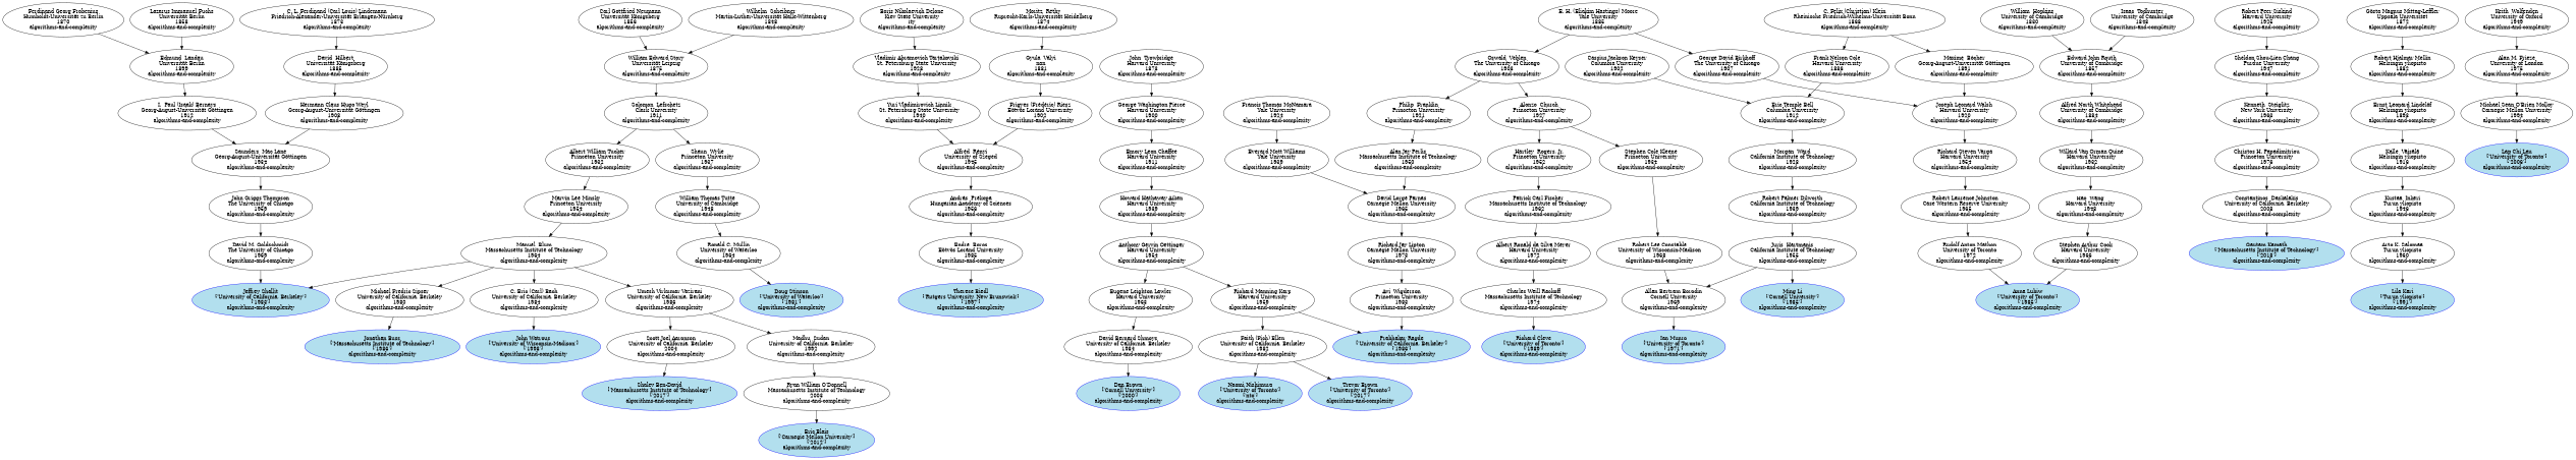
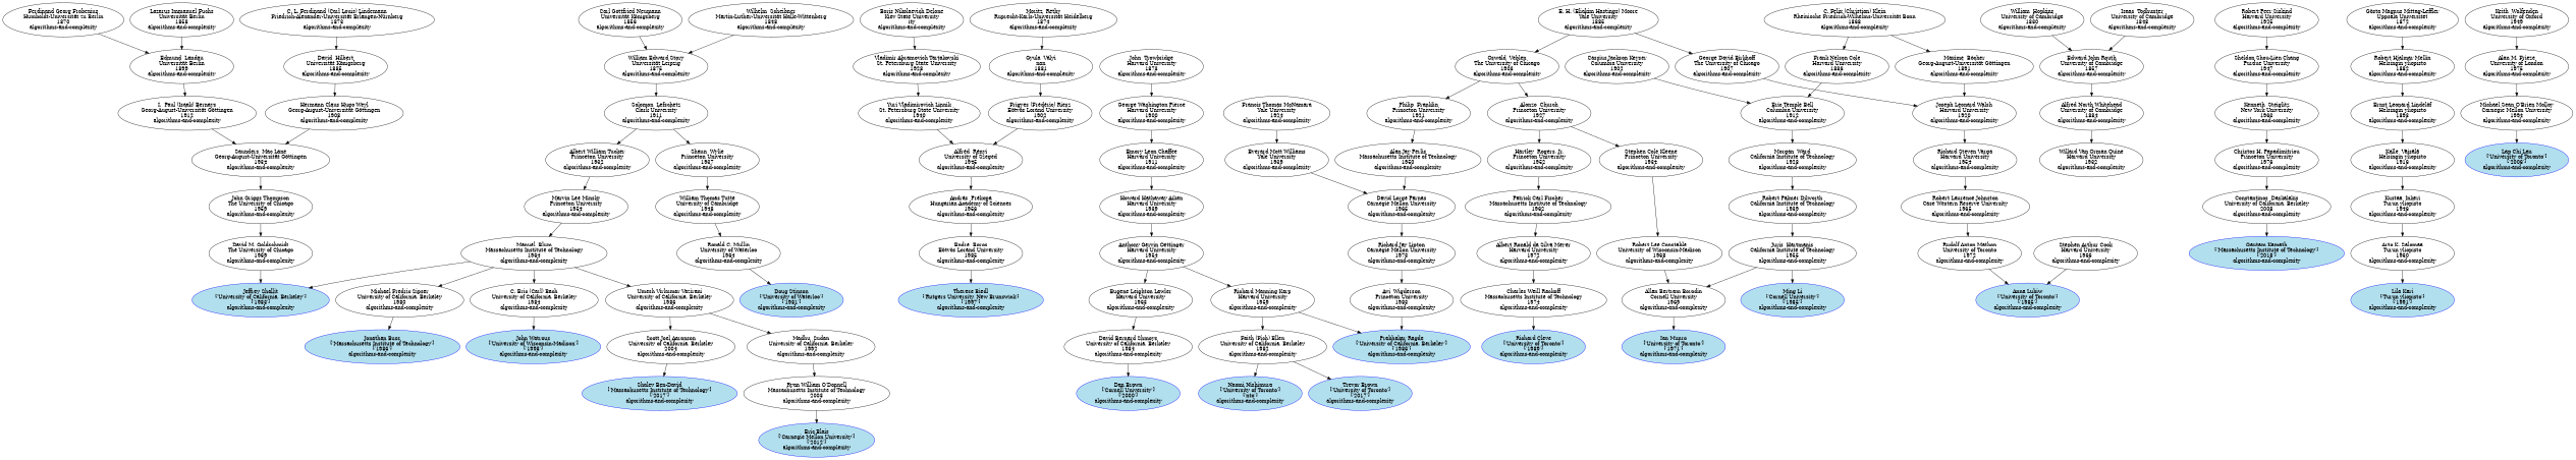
  digraph {
    n1 [color=blue fillcolor=lightblue2 label="Shalev Ben-David\n['Massachusetts Institute of Technology']\n['2017']\nalgorithms-and-complexity" style=filled]
    n2 [color=blue fillcolor=lightblue2 label="Therese Biedl\n['Rutgers University, New Brunswick']\n['1997']\nalgorithms-and-complexity" style=filled]
    n3 [color=blue fillcolor=lightblue2 label="Eric Blais\n['Carnegie Mellon University']\n['2012']\nalgorithms-and-complexity" style=filled]
    n4 [color=blue fillcolor=lightblue2 label="Dan Brown\n['Cornell University']\n['2000']\nalgorithms-and-complexity" style=filled]
    n5 [color=blue fillcolor=lightblue2 label="Trevor Brown\n['University of Toronto']\n['2017']\nalgorithms-and-complexity" style=filled]
    n6 [color=blue fillcolor=lightblue2 label="Jonathan Buss\n['Massachusetts Institute of Technology']\n['1986']\nalgorithms-and-complexity" style=filled]
    n7 [color=blue fillcolor=lightblue2 label="Richard Cleve\n['University of Toronto']\n['1989']\nalgorithms-and-complexity" style=filled]
    n8 [color=blue fillcolor=lightblue2 label="Gautam Kamath\n['Massachusetts Institute of Technology']\n['2018']\nalgorithms-and-complexity" style=filled]
    n9 [color=blue fillcolor=lightblue2 label="Lila Kari\n['Turun yliopisto']\n['1991']\nalgorithms-and-complexity" style=filled]
    n10 [color=blue fillcolor=lightblue2 label="Lap Chi Lau\n['University of Toronto']\n['2006']\nalgorithms-and-complexity" style=filled]
    n11 [color=blue fillcolor=lightblue2 label="Ming Li\n['Cornell University']\n['1985']\nalgorithms-and-complexity" style=filled]
    n12 [color=blue fillcolor=lightblue2 label="Anna Lubiw\n['University of Toronto']\n['1985']\nalgorithms-and-complexity" style=filled]
    n13 [color=blue fillcolor=lightblue2 label="Ian Munro\n['University of Toronto']\n['1971']\nalgorithms-and-complexity" style=filled]
    n14 [color=blue fillcolor=lightblue2 label="Naomi Nishimura\n['University of Toronto']\n['nto']\nalgorithms-and-complexity" style=filled]
    n15 [color=blue fillcolor=lightblue2 label="Prabhakar Ragde\n['University of California, Berkeley']\n['1986']\nalgorithms-and-complexity" style=filled]
    n16 [color=blue fillcolor=lightblue2 label="Jeffrey Shallit\n['University of California, Berkeley']\n['1983']\nalgorithms-and-complexity" style=filled]
    n17 [color=blue fillcolor=lightblue2 label="Doug Stinson\n['University of Waterloo']\n['1981']\nalgorithms-and-complexity" style=filled]
    n18 [color=blue fillcolor=lightblue2 label="John Watrous\n['University of Wisconsin-Madison']\n['1998']\nalgorithms-and-complexity" style=filled]
    n19 [label="Scott Joel Aaronson\nUniversity of California, Berkeley\n2004\nalgorithms-and-complexity"]
    n20 [label="Endre  Boros\nEötvös Loránd University\n1985\nalgorithms-and-complexity"]
    n21 [label="Ryan William O'Donnell\nMassachusetts Institute of Technology\n2003\nalgorithms-and-complexity"]
    n22 [label="David Bernard Shmoys\nUniversity of California, Berkeley\n1984\nalgorithms-and-complexity"]
    n23 [label="Faith (Fich) Ellen\nUniversity of California, Berkeley\n1982\nalgorithms-and-complexity"]
    n24 [label="Michael Fredric Sipser\nUniversity of California, Berkeley\n1980\nalgorithms-and-complexity"]
    n25 [label="Charles Weill Rackoff\nMassachusetts Institute of Technology\n1974\nalgorithms-and-complexity"]
    n26 [label="Constantinos  Daskalakis\nUniversity of California, Berkeley\n2008\nalgorithms-and-complexity"]
    n27 [label="Arto K. Salomaa\nTurun yliopisto\n1960\nalgorithms-and-complexity"]
    n28 [label="Michael Sean O'Brien Molloy\nCarnegie Mellon University\n1994\nalgorithms-and-complexity"]
    n29 [label="Juris  Hartmanis\nCalifornia Institute of Technology\n1955\nalgorithms-and-complexity"]
    n30 [label="Allan Bertram Borodin\nCornell University\n1969\nalgorithms-and-complexity"]
    n31 [label="Rudolf Anton Mathon\nUniversity of Toronto\n1972\nalgorithms-and-complexity"]
    n32 [label="Stephen Arthur Cook\nHarvard University\n1966\nalgorithms-and-complexity"]
    n33 [label="Avi  Wigderson\nPrinceton University\n1983\nalgorithms-and-complexity"]
    n34 [label="Richard Manning Karp\nHarvard University\n1959\nalgorithms-and-complexity"]
    n35 [label="Manuel  Blum\nMassachusetts Institute of Technology\n1964\nalgorithms-and-complexity"]
    n36 [label="C. Eric (Carl) Bach\nUniversity of California, Berkeley\n1984\nalgorithms-and-complexity"]
    n37 [label="Umesh Virkumar Vazirani\nUniversity of California, Berkeley\n1986\nalgorithms-and-complexity"]
    n38 [label="David M. Goldschmidt\nThe University of Chicago\n1969\nalgorithms-and-complexity"]
    n39 [label="Ronald C. Mullin\nUniversity of Waterloo\n1964\nalgorithms-and-complexity"]
    n40 [label="Madhu  Sudan\nUniversity of California, Berkeley\n1992\nalgorithms-and-complexity"]
    n41 [label="András  Prékopa\nHungarian Academy of Sciences\n1956\nalgorithms-and-complexity"]
    n42 [label="Eugene Leighton Lawler\nHarvard University\n1963\nalgorithms-and-complexity"]
    n43 [label="Albert Ronald da Silva Meyer\nHarvard University\n1972\nalgorithms-and-complexity"]
    n44 [label="Christos H. Papadimitriou\nPrinceton University\n1976\nalgorithms-and-complexity"]
    n45 [label="Kustaa  Inkeri\nTurun yliopisto\n1946\nalgorithms-and-complexity"]
    n46 [label="Alan M. Frieze\nUniversity of London\n1975\nalgorithms-and-complexity"]
    n47 [label="Robert Palmer Dilworth\nCalifornia Institute of Technology\n1939\nalgorithms-and-complexity"]
    n48 [label="Robert Laurence Johnston\nCase Western Reserve University\n1965\nalgorithms-and-complexity"]
-   n49 [label="Hao  Wang\nHarvard University\n1948\nalgorithms-and-complexity"]
    n50 [label="Robert Lee Constable\nUniversity of Wisconsin-Madison\n1968\nalgorithms-and-complexity"]
    n51 [label="Richard Jay Lipton\nCarnegie Mellon University\n1973\nalgorithms-and-complexity"]
    n52 [label="Anthony Gervin Oettinger\nHarvard University\n1954\nalgorithms-and-complexity"]
    n53 [label="Marvin Lee Minsky\nPrinceton University\n1954\nalgorithms-and-complexity"]
    n54 [label="John Griggs Thompson\nThe University of Chicago\n1959\nalgorithms-and-complexity"]
    n55 [label="William Thomas Tutte\nUniversity of Cambridge\n1948\nalgorithms-and-complexity"]
    n56 [label="Alfréd  Rényi\nUniversity of Szeged\n1945\nalgorithms-and-complexity"]
    n57 [label="Patrick Carl Fischer\nMassachusetts Institute of Technology\n1962\nalgorithms-and-complexity"]
    n58 [label="Kenneth  Steiglitz\nNew York University\n1963\nalgorithms-and-complexity"]
    n59 [label="Kalle  Väisälä\nHelsingin yliopisto\n1916\nalgorithms-and-complexity"]
    n60 [label="Keith  Wolfenden\nUniversity of Oxford\n1949\nalgorithms-and-complexity"]
    n61 [label="Morgan  Ward\nCalifornia Institute of Technology\n1928\nalgorithms-and-complexity"]
    n62 [label="Richard Steven Varga\nHarvard University\n1954\nalgorithms-and-complexity"]
    n63 [label="Willard Van Orman Quine\nHarvard University\n1932\nalgorithms-and-complexity"]
    n64 [label="Stephen Cole Kleene\nPrinceton University\n1934\nalgorithms-and-complexity"]
    n65 [label="David Lorge Parnas\nCarnegie Mellon University\n1965\nalgorithms-and-complexity"]
    n66 [label="Howard Hathaway Aiken\nHarvard University\n1939\nalgorithms-and-complexity"]
    n67 [label="Albert William Tucker\nPrinceton University\n1932\nalgorithms-and-complexity"]
    n68 [label="Saunders  Mac Lane\nGeorg-August-Universität Göttingen\n1934\nalgorithms-and-complexity"]
    n69 [label="Shaun  Wylie\nPrinceton University\n1937\nalgorithms-and-complexity"]
    n70 [label="Yuri Vladimirovich Linnik\nSt. Petersburg State University\n1940\nalgorithms-and-complexity"]
    n71 [label="Frigyes (Frédéric) Riesz\nEötvös Loránd University\n1902\nalgorithms-and-complexity"]
    n72 [label="Hartley  Rogers, Jr.\nPrinceton University\n1952\nalgorithms-and-complexity"]
    n73 [label="Sheldon Shou-Lien Chang\nPurdue University\n1947\nalgorithms-and-complexity"]
    n74 [label="Ernst Leonard Lindelöf\nHelsingin yliopisto\n1893\nalgorithms-and-complexity"]
    n75 [label="Eric Temple Bell\nColumbia University\n1912\nalgorithms-and-complexity"]
    n76 [label="Joseph Leonard Walsh\nHarvard University\n1920\nalgorithms-and-complexity"]
    n77 [label="Alfred North Whitehead\nUniversity of Cambridge\n1884\nalgorithms-and-complexity"]
    n78 [label="Alonzo  Church\nPrinceton University\n1927\nalgorithms-and-complexity"]
    n79 [label="Everard Mott Williams\nYale University\n1939\nalgorithms-and-complexity"]
    n80 [label="Alan Jay Perlis\nMassachusetts Institute of Technology\n1950\nalgorithms-and-complexity"]
    n81 [label="Emory Leon Chaffee\nHarvard University\n1911\nalgorithms-and-complexity"]
    n82 [label="Solomon  Lefschetz\nClark University\n1911\nalgorithms-and-complexity"]
    n83 [label="I.  Paul (Isaak) Bernays\nGeorg-August-Universität Göttingen\n1912\nalgorithms-and-complexity"]
    n84 [label="Hermann Claus Hugo Weyl\nGeorg-August-Universität Göttingen\n1908\nalgorithms-and-complexity"]
    n85 [label="Vladimir Abramovich Tartakovski\nSt. Petersburg State University\n1928\nalgorithms-and-complexity"]
    n86 [label="Gyula  Vályi\nnan\n1881\nalgorithms-and-complexity"]
    n87 [label="Robert Peer Siskind\nHarvard University\n1925\nalgorithms-and-complexity"]
    n88 [label="Robert Hjalmar Mellin\nHelsingin yliopisto\n1882\nalgorithms-and-complexity"]
    n89 [label="Cassius Jackson Keyser\nColumbia University\n1902\nalgorithms-and-complexity"]
    n90 [label="Frank Nelson Cole\nHarvard University\n1886\nalgorithms-and-complexity"]
    n91 [label="Maxime  Bôcher\nGeorg-August-Universität Göttingen\n1891\nalgorithms-and-complexity"]
    n92 [label="George David Birkhoff\nThe University of Chicago\n1907\nalgorithms-and-complexity"]
    n93 [label="Edward John Routh\nUniversity of Cambridge\n1857\nalgorithms-and-complexity"]
    n94 [label="Oswald  Veblen\nThe University of Chicago\n1903\nalgorithms-and-complexity"]
    n95 [label="Philip  Franklin\nPrinceton University\n1921\nalgorithms-and-complexity"]
    n96 [label="Francis Thomas McNamara\nYale University\n1924\nalgorithms-and-complexity"]
    n97 [label="George Washington Pierce\nHarvard University\n1900\nalgorithms-and-complexity"]
    n98 [label="William Edward Story\nUniversität Leipzig\n1875\nalgorithms-and-complexity"]
    n99 [label="Edmund  Landau\nUniversität Berlin\n1899\nalgorithms-and-complexity"]
    n100 [label="David  Hilbert\nUniversität Königsberg\n1885\nalgorithms-and-complexity"]
    n101 [label="Boris Nikolaevich Delone\nKiev State University\nity\nalgorithms-and-complexity"]
    n102 [label="Moritz  Réthy\nRuprecht-Karls-Universität Heidelberg\n1874\nalgorithms-and-complexity"]
    n103 [label="Gösta Magnus Mittag-Leffler\nUppsala Universitet\n1872\nalgorithms-and-complexity"]
    n104 [label="C. Felix (Christian) Klein\nRheinische Friedrich-Wilhelms-Universität Bonn\n1868\nalgorithms-and-complexity"]
    n105 [label="E. H. (Eliakim Hastings) Moore\nYale University\n1885\nalgorithms-and-complexity"]
    n106 [label="William  Hopkins\nUniversity of Cambridge\n1830\nalgorithms-and-complexity"]
    n107 [label="Isaac  Todhunter\nUniversity of Cambridge\n1848\nalgorithms-and-complexity"]
    n108 [label="John  Trowbridge\nHarvard University\n1873\nalgorithms-and-complexity"]
    n109 [label="Carl Gottfried Neumann\nUniversität Königsberg\n1856\nalgorithms-and-complexity"]
    n110 [label="Wilhelm  Scheibner\nMartin-Luther-Universität Halle-Wittenberg\n1848\nalgorithms-and-complexity"]
    n111 [label="Ferdinand Georg Frobenius\nHumboldt-Universität zu Berlin\n1870\nalgorithms-and-complexity"]
    n112 [label="Lazarus Immanuel Fuchs\nUniversität Berlin\n1858\nalgorithms-and-complexity"]
    n113 [label="C. L. Ferdinand (Carl Louis) Lindemann\nFriedrich-Alexander-Universität Erlangen-Nürnberg\n1873\nalgorithms-and-complexity"]
    n19 -> n1
    n20 -> n2
    n21 -> n3
    n22 -> n4
    n23 -> n5
    n23 -> n14
    n24 -> n6
    n25 -> n7
    n26 -> n8
    n27 -> n9
    n28 -> n10
    n29 -> n11
    n29 -> n30
    n30 -> n13
    n31 -> n12
    n32 -> n12
    n33 -> n15
    n34 -> n15
    n34 -> n23
    n35 -> n16
    n35 -> n24
    n35 -> n36
    n35 -> n37
    n36 -> n18
    n37 -> n19
    n37 -> n40
    n38 -> n16
    n39 -> n17
    n40 -> n21
    n41 -> n20
    n42 -> n22
    n43 -> n25
    n44 -> n26
    n45 -> n27
    n46 -> n28
    n47 -> n29
    n48 -> n31
-   n49 -> n32
    n50 -> n30
    n51 -> n33
    n52 -> n34
    n52 -> n42
    n53 -> n35
    n54 -> n38
    n55 -> n39
    n56 -> n41
    n57 -> n43
    n58 -> n44
    n59 -> n45
    n60 -> n46
    n61 -> n47
    n62 -> n48
-   n63 -> n49
    n64 -> n50
    n65 -> n51
    n66 -> n52
    n67 -> n53
    n68 -> n54
    n69 -> n55
    n70 -> n56
    n71 -> n56
    n72 -> n57
    n73 -> n58
    n74 -> n59
    n75 -> n61
    n76 -> n62
    n77 -> n63
    n78 -> n64
    n78 -> n72
    n79 -> n65
    n80 -> n65
    n81 -> n66
    n82 -> n67
    n82 -> n69
    n83 -> n68
    n84 -> n68
    n85 -> n70
    n86 -> n71
    n87 -> n73
    n88 -> n74
    n89 -> n75
    n90 -> n75
    n91 -> n76
    n92 -> n76
    n93 -> n77
    n94 -> n78
    n94 -> n95
    n95 -> n80
    n96 -> n79
    n97 -> n81
    n98 -> n82
    n99 -> n83
    n100 -> n84
    n101 -> n85
    n102 -> n86
    n103 -> n88
    n104 -> n90
    n104 -> n91
    n105 -> n92
    n105 -> n94
    n106 -> n93
    n107 -> n93
    n108 -> n97
    n109 -> n98
    n110 -> n98
    n111 -> n99
    n112 -> n99
    n113 -> n100
  }
